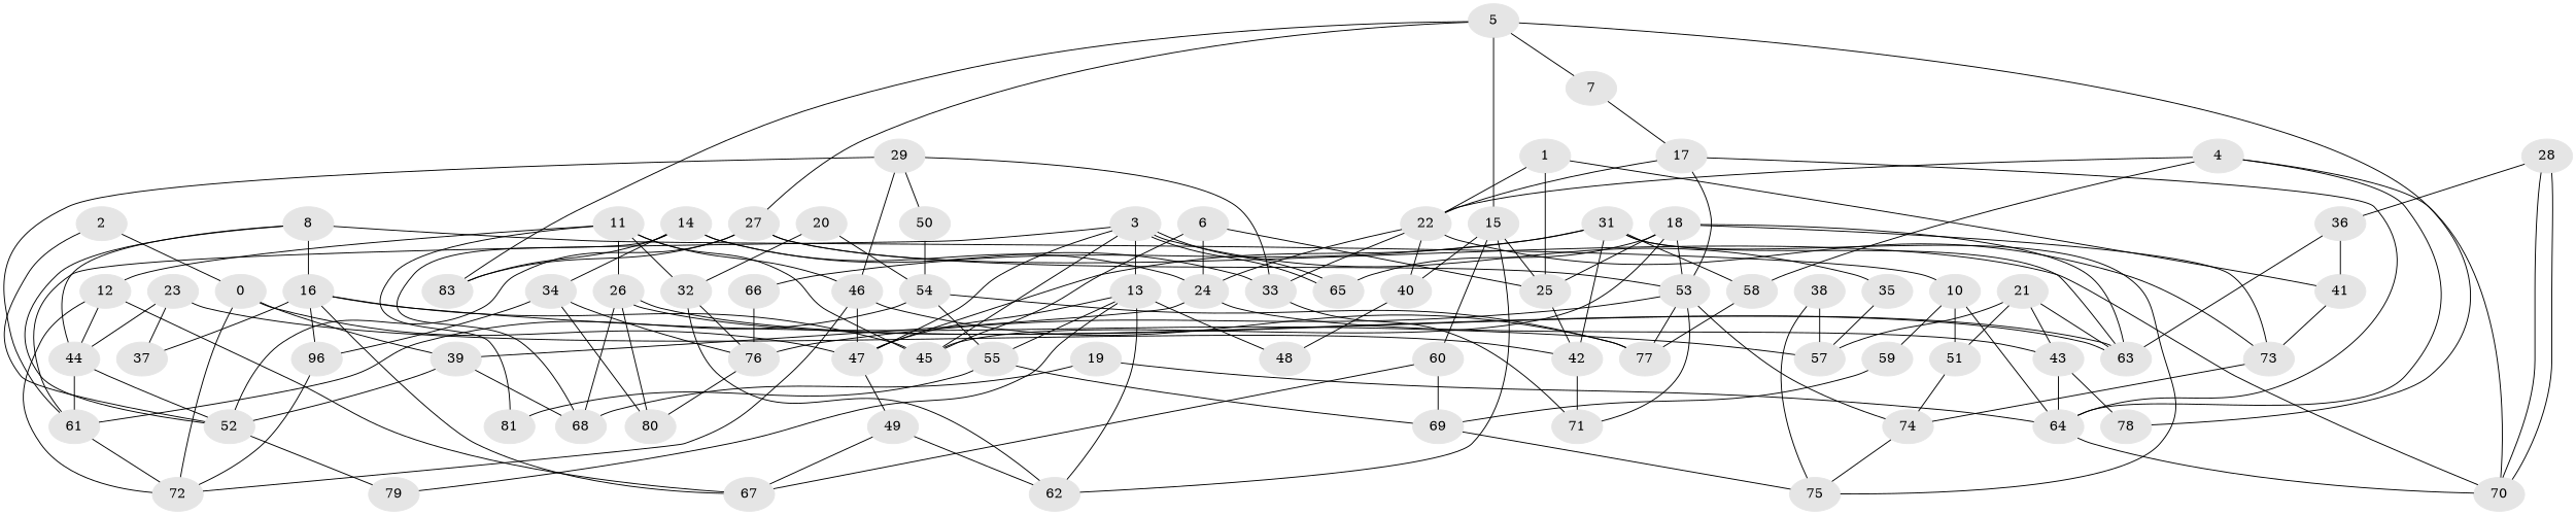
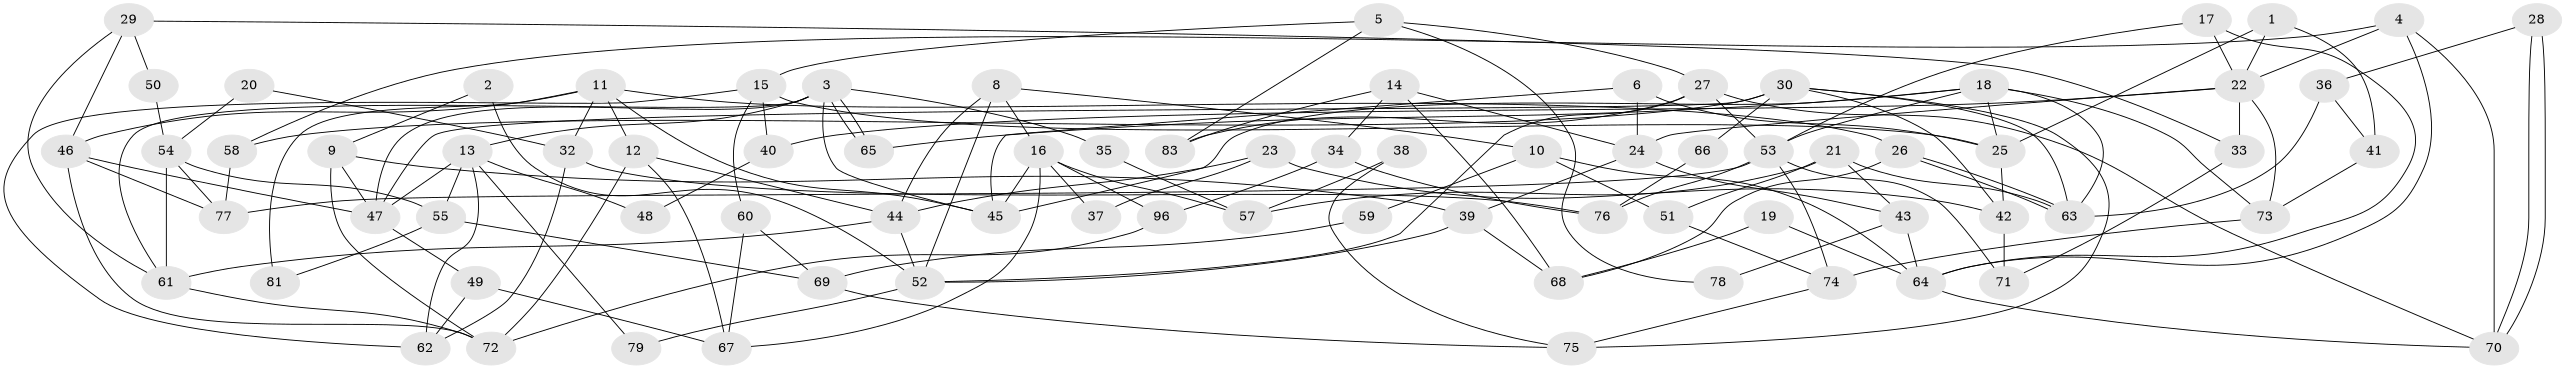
  graph {
    node [color=gray90 style=filled]
    1
    22
    25
    41
    24
    33
    40
    73
    42
    2
-   9 [label=0]
+   9
    52
    47
    39
    72
    79
    3
    13
    35
    45
    61
    65
    48
    55
    62
    57
    49
    4
    58
    64
    70
    77
    5
-   7
    15
    27
    78
    n38 [label=83]
    17
    60
    53
    6
    43
    8
    10
    16
    44
    51
    59
    67
    37
    n52 [label=96]
    68
    74
    69
    11
    12
    26
    32
    46
    81
    63
-   80
    76
    14
    34
    71
    18
    19
    20
    54
    21
    23
    28
    36
    29
    50
-   30 [label=31]
+   30
    66
    75
    38
    1 -- 22
    1 -- 25
    1 -- 41
    22 -- 24
    22 -- 33
    22 -- 40
    22 -- 73
    25 -- 42
    41 -- 73
    24 -- 39
    24 -- 43
    33 -- 71
    40 -- 48
    73 -- 74
    42 -- 71
    2 -- 9
    2 -- 52
    9 -- 47
    9 -- 39
    9 -- 72
    52 -- 79
    47 -- 49
    39 -- 52
    39 -- 68
    3 -- 47
    3 -- 13
    3 -- 35
    3 -- 45
    3 -- 61
    3 -- 65
    3 -- 65
    13 -- 47
    13 -- 79
    13 -- 48
    13 -- 55
    13 -- 62
    35 -- 57
    61 -- 72
    55 -- 69
    55 -- 81
    49 -- 62
    49 -- 67
    4 -- 22
    4 -- 58
    4 -- 64
    4 -- 70
    58 -- 77
    64 -- 70
-   5 -- 7
    5 -- 15
    5 -- 27
    5 -- 78
    5 -- n38
-   7 -- 17
    15 -- 25
    15 -- 40
    15 -- 62
    15 -- 60
    27 -- 52
    27 -- 70
    27 -- n38
    27 -- 53
    17 -- 22
    17 -- 64
    17 -- 53
    60 -- 67
    60 -- 69
    53 -- 77
    53 -- 74
    53 -- 76
    53 -- 71
    6 -- 25
    6 -- 24
    6 -- 45
    43 -- 64
    43 -- 78
    8 -- 52
    8 -- 10
    8 -- 16
    8 -- 44
    10 -- 64
    10 -- 51
    10 -- 59
    16 -- 45
    16 -- 57
    16 -- 67
    16 -- 37
    16 -- n52
    44 -- 52
    44 -- 61
    51 -- 74
    59 -- 69
    n52 -- 72
    74 -- 75
    69 -- 75
    11 -- 45
    11 -- 12
    11 -- 26
    11 -- 32
    11 -- 46
    11 -- 81
    12 -- 72
    12 -- 44
    12 -- 67
    26 -- 68
    26 -- 63
    26 -- 63
-   26 -- 80
    32 -- 62
    32 -- 76
    46 -- 47
    46 -- 72
    46 -- 77
-   76 -- 80
    14 -- 24
-   14 -- 33
    14 -- n38
    14 -- 68
    14 -- 34
    34 -- n52
-   34 -- 80
    34 -- 76
    18 -- 25
    18 -- 73
    18 -- 45
    18 -- 65
    18 -- 53
    18 -- 63
    19 -- 64
    19 -- 68
    20 -- 32
    20 -- 54
    54 -- 61
    54 -- 55
    54 -- 77
    21 -- 57
    21 -- 43
    21 -- 51
    21 -- 63
    23 -- 42
    23 -- 44
    23 -- 37
    28 -- 70
    28 -- 70
    28 -- 36
    36 -- 41
    36 -- 63
    29 -- 33
    29 -- 61
    29 -- 46
    29 -- 50
    50 -- 54
    30 -- 42
    30 -- 47
    30 -- 58
    30 -- 63
    30 -- 66
    30 -- 75
    66 -- 76
    38 -- 57
    38 -- 75
  }
